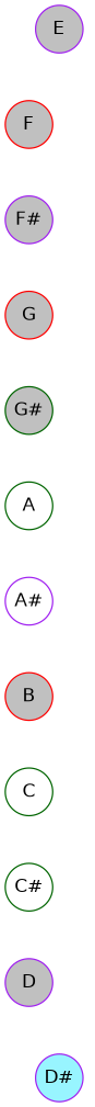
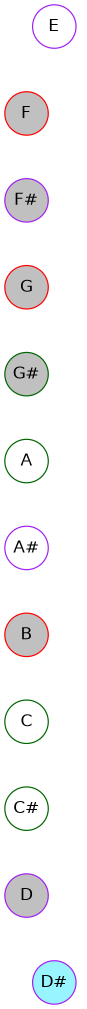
  graph {
    mindist=.1
    node [color=purple fillcolor=gray fontname=Helvetica margin=0 shape=circle style=filled]
    edge [style=invis]
-   E
+   E [fillcolor=white]
    F [color=red]
    "F#"
    G [color=red]
    "G#" [color=darkgreen]
    A [color=darkgreen fillcolor=white]
    "A#" [fillcolor=white]
    B [color=red]
    C [color=darkgreen fillcolor=white]
    "C#" [color=darkgreen fillcolor=white]
    D
    "D#" [fillcolor=cadetblue1]
    subgraph sub_1 {
      E
      F
      "F#"
      G
      "G#"
      A
      "A#"
      B
      C
      "C#"
      D
      "D#"
    }
    E -- F
    F -- "F#"
    "F#" -- G
    G -- "G#"
    "G#" -- A
    A -- "A#"
    "A#" -- B
    B -- C
    C -- "C#"
    "C#" -- D
    D -- "D#"
    "D#" -- E
  }
